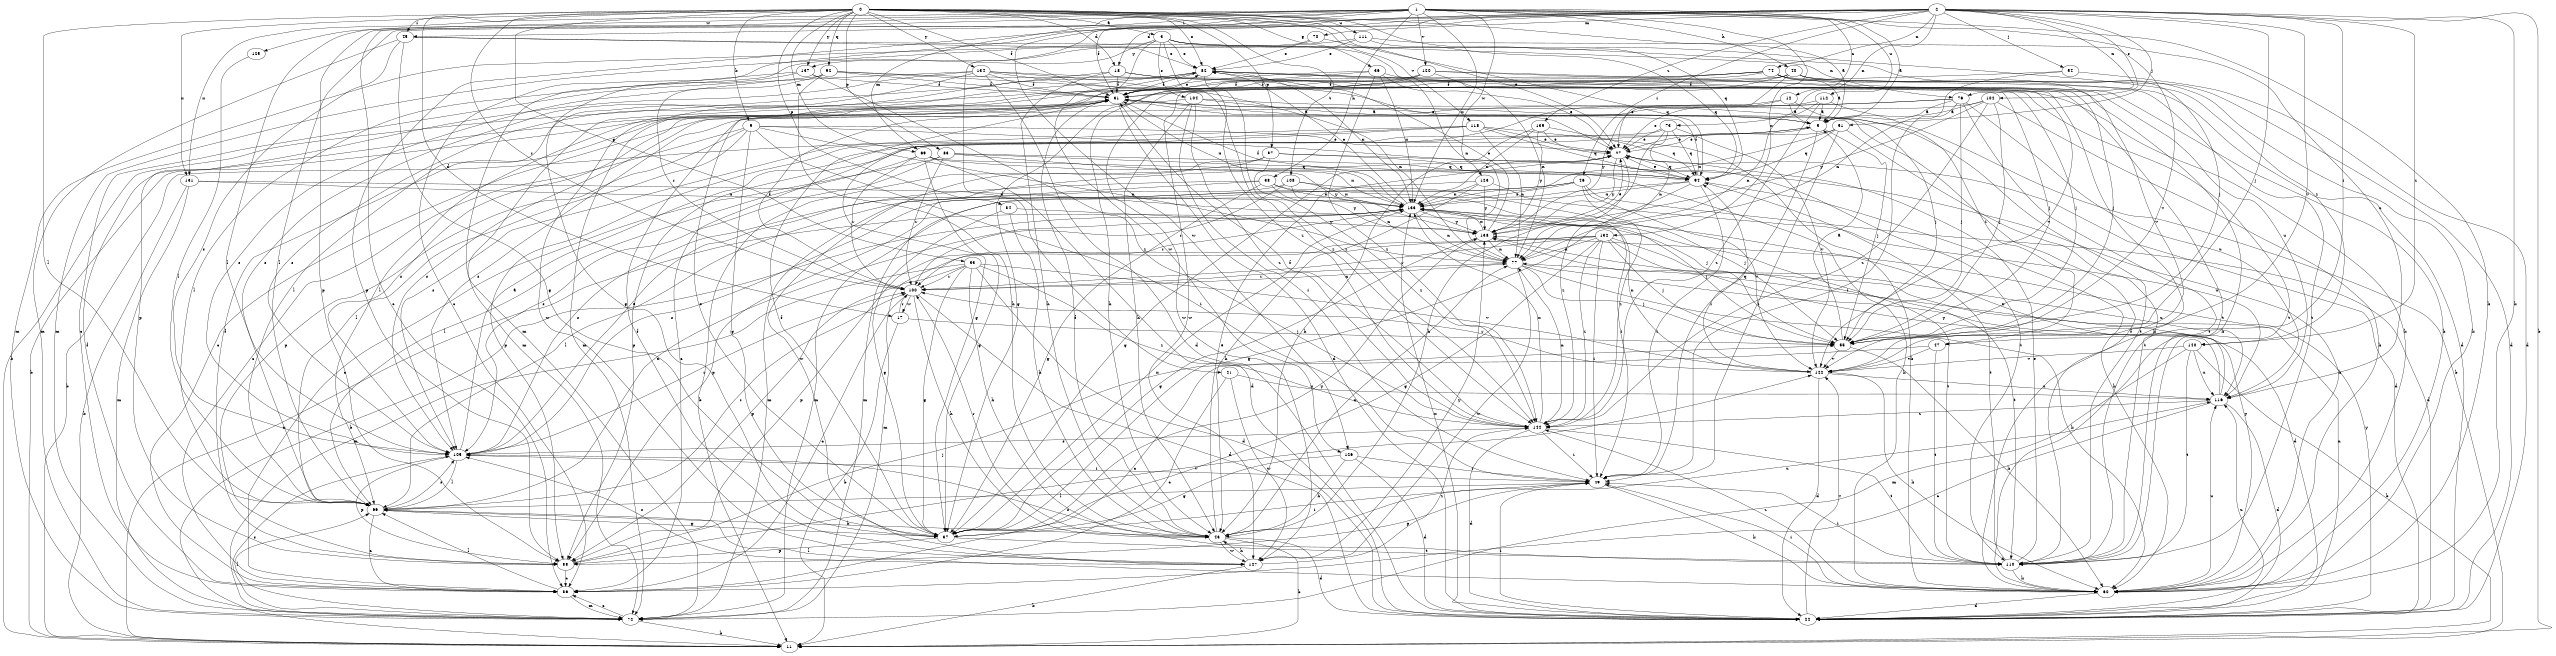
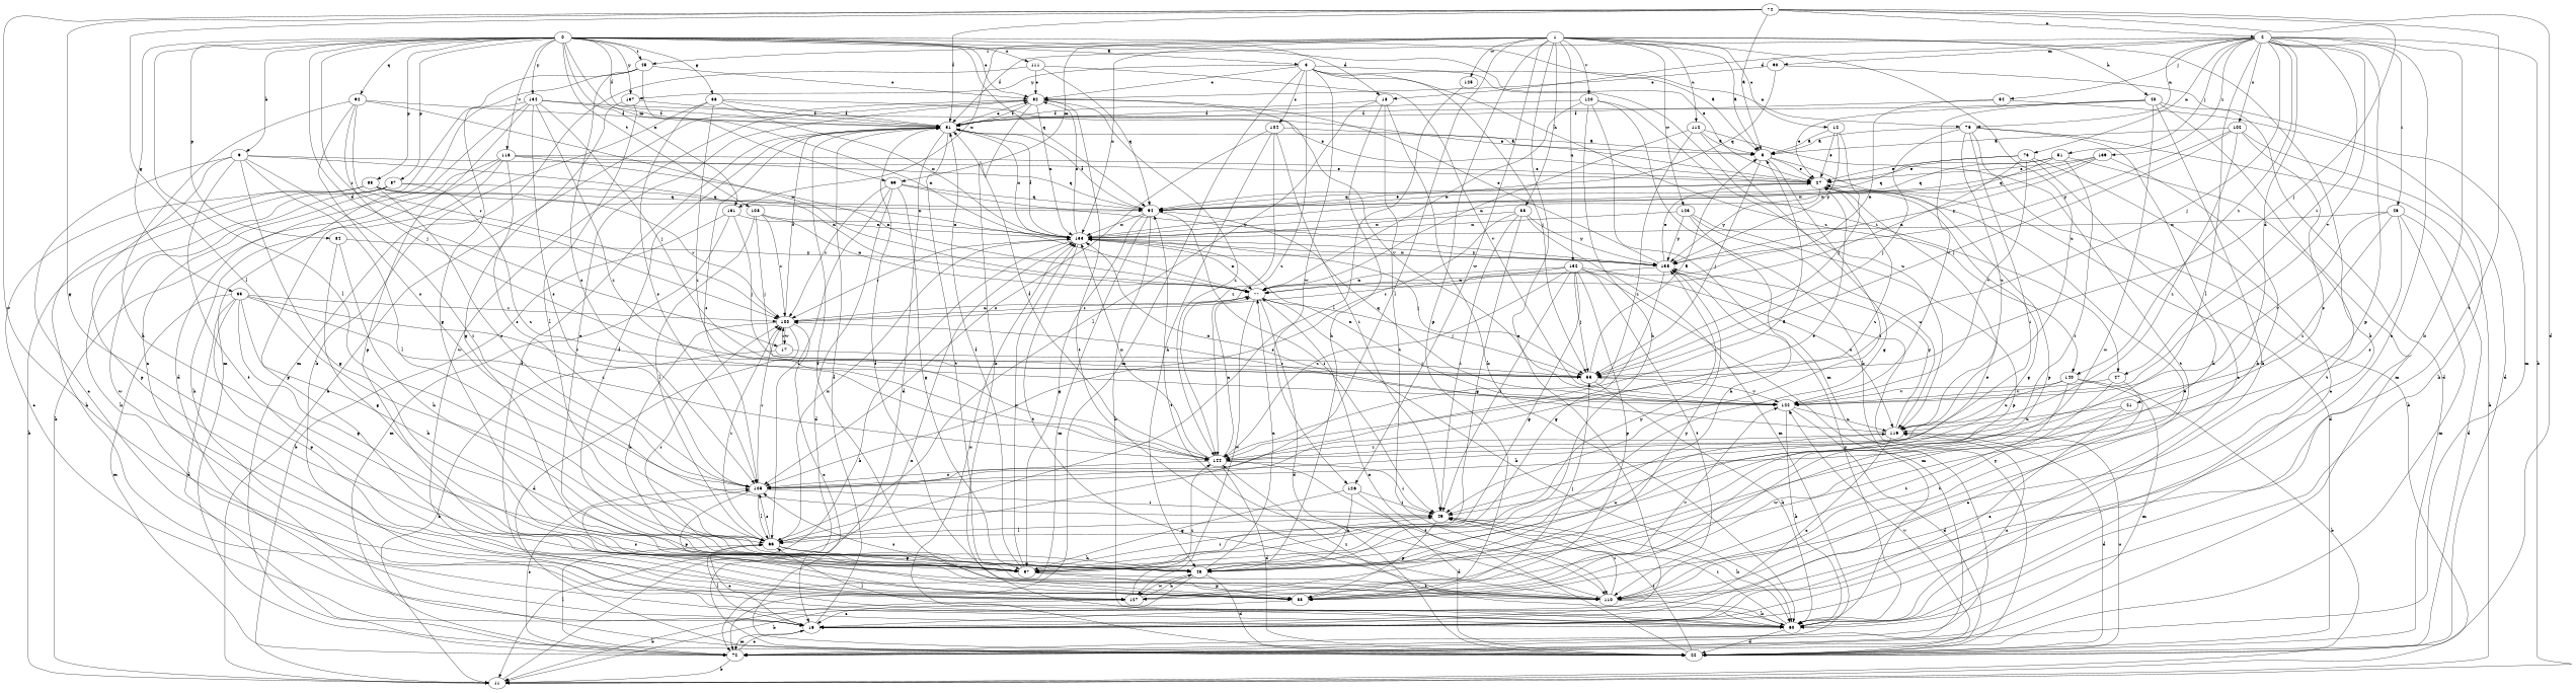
  strict digraph {
    0
    3
    5
    9
    17
    18
    27
    31
    33
    36
    45
    66
    69
    82
    83
    84
    87
    92
    94
    100
    108
    111
    118
    131
    134
    137
    126
    47
    55
    76
    140
    72
    104
    144
    88
    49
-   16 [label=86]
+   16
    37
    77
    110
    11
    60
    43
    138
    22
    133
    105
    122
    127
    1
    12
    38
    40
    112
    116
    120
    123
    125
    132
    2
    21
    46
    51
    54
-   70
+   70 [label=90]
    73
    74
    102
    139
    0 -> 3 [label=a]
    0 -> 5 [label=a]
    0 -> 9 [label=b]
    0 -> 17 [label=d]
    0 -> 18 [label=d]
    0 -> 27 [label=e]
    0 -> 31 [label=f]
    0 -> 33 [label=g]
    0 -> 36 [label=g]
    0 -> 45 [label=i]
    0 -> 66 [label=l]
    0 -> 69 [label=m]
    0 -> 82 [label=o]
    0 -> 83 [label=p]
    0 -> 84 [label=p]
    0 -> 87 [label=p]
    0 -> 92 [label=q]
    0 -> 94 [label=q]
    0 -> 100 [label=r]
    0 -> 108 [label=t]
    0 -> 111 [label=u]
    0 -> 118 [label=v]
    0 -> 131 [label=x]
    0 -> 134 [label=y]
    0 -> 137 [label=y]
    3 -> 82 [label=o]
    3 -> 137 [label=y]
    3 -> 126 [label=w]
-   104 -> 47 [label=i]
+   3 -> 47 [label=i]
    3 -> 55 [label=j]
    3 -> 76 [label=n]
    3 -> 140 [label=z]
    3 -> 72 [label=m]
    3 -> 104 [label=s]
    3 -> 144 [label=z]
    5 -> 27 [label=e]
    5 -> 55 [label=j]
    5 -> 88 [label=p]
    5 -> 49 [label=i]
    9 -> 27 [label=e]
    9 -> 66 [label=l]
    9 -> 88 [label=p]
    9 -> 49 [label=i]
    9 -> 16 [label=c]
    9 -> 37 [label=g]
    9 -> 77 [label=n]
    9 -> 110 [label=t]
    17 -> 100 [label=r]
    17 -> 55 [label=j]
    17 -> 11 [label=b]
    18 -> 31 [label=f]
    18 -> 66 [label=l]
    18 -> 110 [label=t]
    18 -> 60 [label=k]
    18 -> 43 [label=h]
    27 -> 94 [label=q]
    27 -> 144 [label=z]
    27 -> 37 [label=g]
    27 -> 138 [label=y]
    27 -> 22 [label=d]
    31 -> 5 [label=a]
    31 -> 82 [label=o]
    31 -> 110 [label=t]
    31 -> 22 [label=d]
    31 -> 133 [label=x]
    31 -> 105 [label=s]
    33 -> 100 [label=r]
    33 -> 72 [label=m]
    33 -> 144 [label=z]
    33 -> 88 [label=p]
    33 -> 37 [label=g]
    33 -> 43 [label=h]
    33 -> 22 [label=d]
    33 -> 122 [label=v]
    36 -> 27 [label=e]
    36 -> 31 [label=f]
    36 -> 144 [label=z]
    36 -> 60 [label=k]
    36 -> 133 [label=x]
    36 -> 105 [label=s]
    45 -> 82 [label=o]
    45 -> 72 [label=m]
    45 -> 37 [label=g]
    45 -> 77 [label=n]
    45 -> 105 [label=s]
    66 -> 100 [label=r]
    66 -> 16 [label=c]
    66 -> 37 [label=g]
    66 -> 43 [label=h]
    66 -> 133 [label=x]
    66 -> 105 [label=s]
    69 -> 66 [label=l]
    69 -> 94 [label=q]
    69 -> 100 [label=r]
    69 -> 37 [label=g]
    69 -> 138 [label=y]
    69 -> 22 [label=d]
    82 -> 31 [label=f]
    82 -> 144 [label=z]
    82 -> 110 [label=t]
    82 -> 11 [label=b]
    82 -> 60 [label=k]
    82 -> 133 [label=x]
    82 -> 122 [label=v]
    82 -> 127 [label=w]
    83 -> 94 [label=q]
    83 -> 100 [label=r]
    83 -> 16 [label=c]
-   83 -> 60 [label=k]
+   83 -> 60 [label=h]
    83 -> 133 [label=x]
    83 -> 105 [label=s]
    84 -> 37 [label=g]
    84 -> 43 [label=h]
    84 -> 138 [label=y]
    87 -> 94 [label=q]
    87 -> 144 [label=z]
    87 -> 11 [label=b]
    87 -> 60 [label=k]
    87 -> 127 [label=w]
    92 -> 31 [label=f]
    92 -> 100 [label=r]
    92 -> 55 [label=j]
    92 -> 77 [label=n]
    92 -> 43 [label=h]
    92 -> 105 [label=s]
    94 -> 27 [label=e]
    94 -> 31 [label=f]
    94 -> 72 [label=m]
    94 -> 49 [label=i]
    94 -> 37 [label=g]
    94 -> 60 [label=k]
    94 -> 133 [label=x]
    100 -> 17 [label=w]
    100 -> 31 [label=f]
    100 -> 16 [label=c]
    100 -> 77 [label=n]
    100 -> 43 [label=h]
    100 -> 22 [label=d]
    108 -> 66 [label=l]
    108 -> 100 [label=r]
    108 -> 55 [label=j]
    108 -> 77 [label=n]
    108 -> 133 [label=x]
    111 -> 82 [label=o]
    111 -> 94 [label=q]
    111 -> 72 [label=m]
    111 -> 122 [label=v]
    118 -> 27 [label=e]
    118 -> 94 [label=q]
    118 -> 88 [label=p]
    118 -> 77 [label=n]
    118 -> 11 [label=b]
    118 -> 60 [label=k]
    118 -> 105 [label=s]
    131 -> 55 [label=j]
    131 -> 72 [label=m]
    131 -> 11 [label=b]
    131 -> 133 [label=x]
    134 -> 27 [label=e]
    134 -> 31 [label=f]
    134 -> 55 [label=j]
    134 -> 144 [label=z]
    134 -> 88 [label=p]
    134 -> 16 [label=c]
    134 -> 22 [label=d]
    134 -> 105 [label=s]
    137 -> 31 [label=f]
    137 -> 66 [label=l]
-   137 -> 144 [label=z]
    137 -> 37 [label=g]
    126 -> 49 [label=i]
    126 -> 37 [label=g]
    126 -> 43 [label=h]
    126 -> 22 [label=d]
    47 -> 16 [label=c]
    47 -> 110 [label=t]
    47 -> 122 [label=v]
    55 -> 5 [label=a]
    55 -> 60 [label=k]
    55 -> 122 [label=v]
    76 -> 5 [label=a]
    76 -> 55 [label=j]
    76 -> 49 [label=i]
    76 -> 16 [label=c]
    76 -> 110 [label=t]
    76 -> 11 [label=b]
    76 -> 116 [label=u]
    140 -> 72 [label=m]
    140 -> 110 [label=t]
    140 -> 11 [label=b]
    140 -> 122 [label=v]
    140 -> 116 [label=u]
    72 -> 66 [label=l]
    72 -> 16 [label=c]
    72 -> 11 [label=b]
    72 -> 105 [label=s]
    104 -> 5 [label=a]
    104 -> 144 [label=z]
    104 -> 49 [label=i]
    104 -> 43 [label=h]
    104 -> 105 [label=s]
    144 -> 31 [label=f]
    144 -> 49 [label=i]
    144 -> 77 [label=n]
    144 -> 110 [label=t]
    144 -> 22 [label=d]
    144 -> 133 [label=x]
    144 -> 105 [label=s]
    88 -> 31 [label=f]
    88 -> 55 [label=j]
    88 -> 16 [label=c]
    88 -> 122 [label=v]
    49 -> 66 [label=l]
    49 -> 88 [label=p]
    49 -> 60 [label=k]
    16 -> 31 [label=f]
    16 -> 66 [label=l]
    16 -> 72 [label=m]
    37 -> 31 [label=f]
    37 -> 82 [label=o]
    37 -> 88 [label=p]
    37 -> 49 [label=i]
    37 -> 110 [label=t]
    37 -> 138 [label=y]
    37 -> 133 [label=x]
    77 -> 100 [label=r]
    77 -> 55 [label=j]
    77 -> 60 [label=k]
    77 -> 22 [label=d]
    77 -> 127 [label=w]
    110 -> 27 [label=e]
    110 -> 31 [label=f]
    110 -> 94 [label=t]
    110 -> 49 [label=i]
    110 -> 60 [label=k]
    110 -> 105 [label=s]
    11 -> 133 [label=x]
    60 -> 66 [label=l]
    60 -> 144 [label=z]
    60 -> 49 [label=i]
    60 -> 138 [label=y]
    60 -> 22 [label=d]
    60 -> 116 [label=u]
    43 -> 27 [label=e]
    43 -> 31 [label=f]
    43 -> 100 [label=r]
    43 -> 77 [label=n]
    43 -> 11 [label=b]
    43 -> 22 [label=d]
    43 -> 127 [label=w]
    43 -> 116 [label=u]
    138 -> 27 [label=e]
    138 -> 82 [label=o]
    138 -> 37 [label=g]
    138 -> 77 [label=n]
    138 -> 133 [label=x]
    22 -> 49 [label=i]
    22 -> 77 [label=n]
    22 -> 138 [label=y]
    22 -> 133 [label=x]
    22 -> 122 [label=v]
    22 -> 116 [label=u]
    133 -> 31 [label=f]
    133 -> 82 [label=o]
    133 -> 100 [label=r]
    133 -> 55 [label=j]
    133 -> 77 [label=n]
    133 -> 110 [label=t]
    133 -> 11 [label=b]
    133 -> 138 [label=y]
    105 -> 5 [label=a]
    105 -> 27 [label=e]
    105 -> 66 [label=l]
    105 -> 100 [label=r]
    105 -> 88 [label=p]
    105 -> 49 [label=i]
    122 -> 94 [label=q]
    122 -> 100 [label=r]
    122 -> 60 [label=k]
    122 -> 22 [label=d]
    122 -> 133 [label=x]
    122 -> 116 [label=u]
    127 -> 31 [label=f]
    127 -> 144 [label=z]
    127 -> 11 [label=b]
    127 -> 43 [label=h]
    127 -> 138 [label=y]
    127 -> 105 [label=s]
    1 -> 5 [label=a]
    1 -> 45 [label=i]
    1 -> 66 [label=l]
    1 -> 69 [label=m]
    1 -> 131 [label=x]
    1 -> 126 [label=w]
    1 -> 88 [label=p]
    1 -> 16 [label=c]
    1 -> 60 [label=k]
    1 -> 133 [label=x]
    1 -> 12 [label=c]
    1 -> 38 [label=h]
    1 -> 40 [label=h]
    1 -> 112 [label=u]
    1 -> 116 [label=u]
    1 -> 120 [label=v]
    1 -> 123 [label=w]
    1 -> 125 [label=w]
    1 -> 132 [label=x]
    12 -> 5 [label=a]
    12 -> 27 [label=e]
    12 -> 55 [label=j]
    12 -> 138 [label=y]
    38 -> 72 [label=m]
    38 -> 49 [label=i]
    38 -> 37 [label=g]
    38 -> 138 [label=y]
    38 -> 133 [label=x]
    38 -> 105 [label=s]
    40 -> 27 [label=e]
    40 -> 31 [label=f]
    40 -> 72 [label=m]
    40 -> 60 [label=k]
    40 -> 22 [label=d]
    40 -> 122 [label=v]
    40 -> 127 [label=w]
    112 -> 5 [label=a]
    112 -> 144 [label=z]
    112 -> 37 [label=g]
    112 -> 77 [label=n]
    112 -> 11 [label=b]
    116 -> 144 [label=z]
    116 -> 16 [label=c]
    116 -> 138 [label=y]
    116 -> 22 [label=d]
    116 -> 133 [label=x]
    120 -> 31 [label=f]
    120 -> 72 [label=m]
    120 -> 77 [label=n]
    120 -> 60 [label=k]
    120 -> 43 [label=h]
    120 -> 116 [label=u]
    123 -> 88 [label=p]
    123 -> 43 [label=h]
    123 -> 138 [label=y]
    123 -> 133 [label=x]
    123 -> 116 [label=u]
    125 -> 66 [label=l]
    132 -> 100 [label=r]
    132 -> 55 [label=j]
    132 -> 72 [label=m]
    132 -> 144 [label=z]
    132 -> 88 [label=p]
    132 -> 49 [label=i]
    132 -> 37 [label=g]
    132 -> 77 [label=n]
    132 -> 110 [label=t]
    132 -> 116 [label=u]
    2 -> 18 [label=d]
    2 -> 31 [label=f]
    2 -> 66 [label=l]
    2 -> 47 [label=i]
    2 -> 55 [label=j]
    2 -> 76 [label=n]
    2 -> 140 [label=z]
    2 -> 88 [label=p]
    2 -> 16 [label=c]
    2 -> 11 [label=b]
    2 -> 60 [label=k]
    2 -> 122 [label=v]
    2 -> 21 [label=d]
    2 -> 46 [label=i]
    2 -> 51 [label=j]
    2 -> 54 [label=j]
    2 -> 70 [label=m]
    2 -> 73 [label=n]
-   2 -> 74 [label=n]
+   74 -> 2 [label=n]
    2 -> 102 [label=s]
    2 -> 139 [label=z]
    21 -> 16 [label=c]
    21 -> 127 [label=w]
    21 -> 116 [label=u]
    46 -> 72 [label=m]
    46 -> 144 [label=z]
    46 -> 22 [label=d]
-   46 -> 133 [label=s]
+   46 -> 133 [label=x]
    46 -> 105 [label=s]
    46 -> 122 [label=v]
    51 -> 27 [label=e]
    51 -> 94 [label=q]
    51 -> 49 [label=i]
    51 -> 110 [label=t]
    51 -> 133 [label=x]
    54 -> 31 [label=f]
    54 -> 77 [label=n]
    54 -> 22 [label=d]
    70 -> 82 [label=o]
    70 -> 94 [label=q]
    70 -> 72 [label=m]
    73 -> 27 [label=e]
    73 -> 94 [label=q]
    73 -> 16 [label=c]
    73 -> 77 [label=n]
    73 -> 43 [label=h]
    73 -> 122 [label=v]
    74 -> 5 [label=a]
    74 -> 31 [label=f]
    74 -> 66 [label=l]
    74 -> 55 [label=j]
    74 -> 37 [label=g]
    74 -> 110 [label=t]
    74 -> 22 [label=d]
    74 -> 127 [label=w]
    102 -> 5 [label=a]
    102 -> 55 [label=j]
    102 -> 144 [label=z]
    102 -> 60 [label=k]
    102 -> 138 [label=y]
    102 -> 105 [label=s]
    139 -> 27 [label=e]
    139 -> 94 [label=q]
    139 -> 43 [label=h]
    139 -> 138 [label=y]
    139 -> 133 [label=x]
  }
